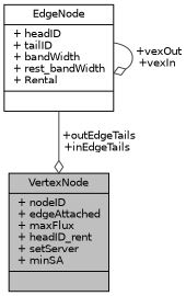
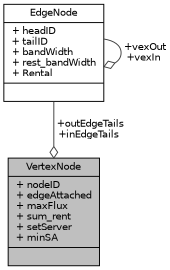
  digraph {
    node [color=black fontname=Helvetica fontsize=10 shape=record style=filled]
    edge [arrowhead=odiamond color=grey25 fontname=Helvetica fontsize=10 labelfontname=Helvetica labelfontsize=10 style=solid]
-   n1 [fillcolor=grey75 fontcolor=black height=0.2 label="{VertexNode\n|+ nodeID\l+ edgeAttached\l+ maxFlux\l+ headID_rent\l+ setServer\l+ minSA\l|}" width=0.4]
+   n1 [fillcolor=grey75 fontcolor=black height=0.2 label="{VertexNode\n|+ nodeID\l+ edgeAttached\l+ maxFlux\l+ sum_rent\l+ setServer\l+ minSA\l|}" width=0.4]
    n2 [fillcolor=white height=0.2 label="{EdgeNode\n|+ headID\l+ tailID\l+ bandWidth\l+ rest_bandWidth\l+ Rental\l|}" width=0.4]
    n2 -> n1 [label=" +outEdgeTails\n+inEdgeTails"]
    n2 -> n2 [label=" +vexOut\n+vexIn"]
  }
